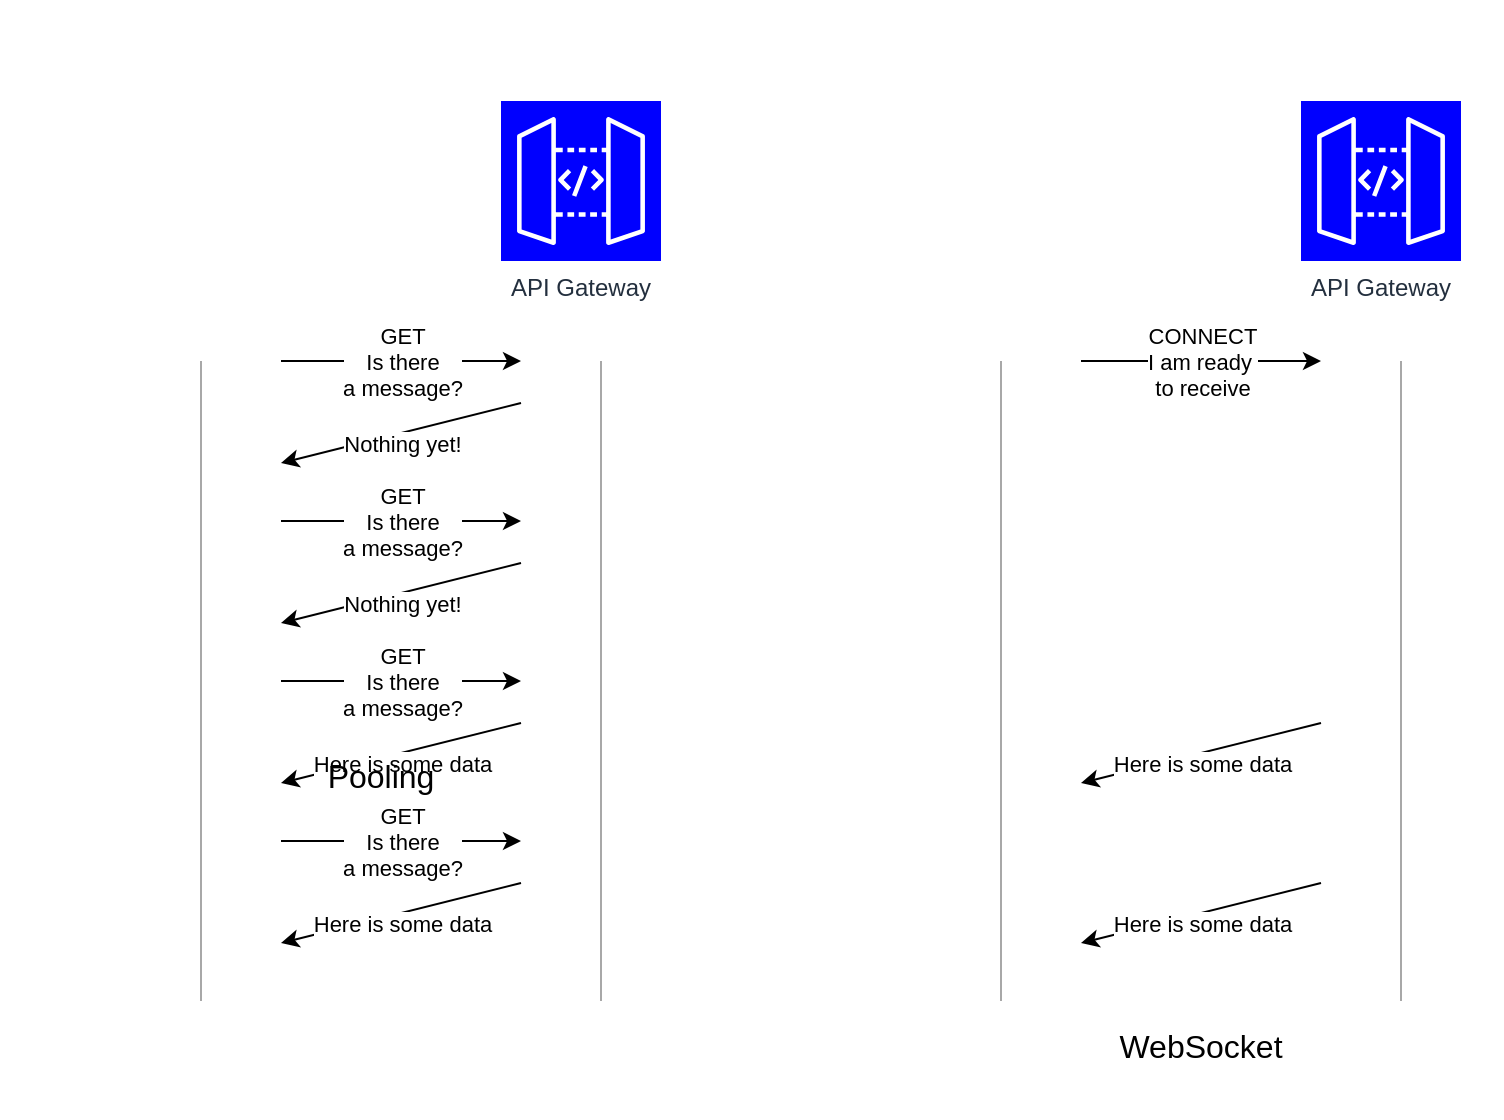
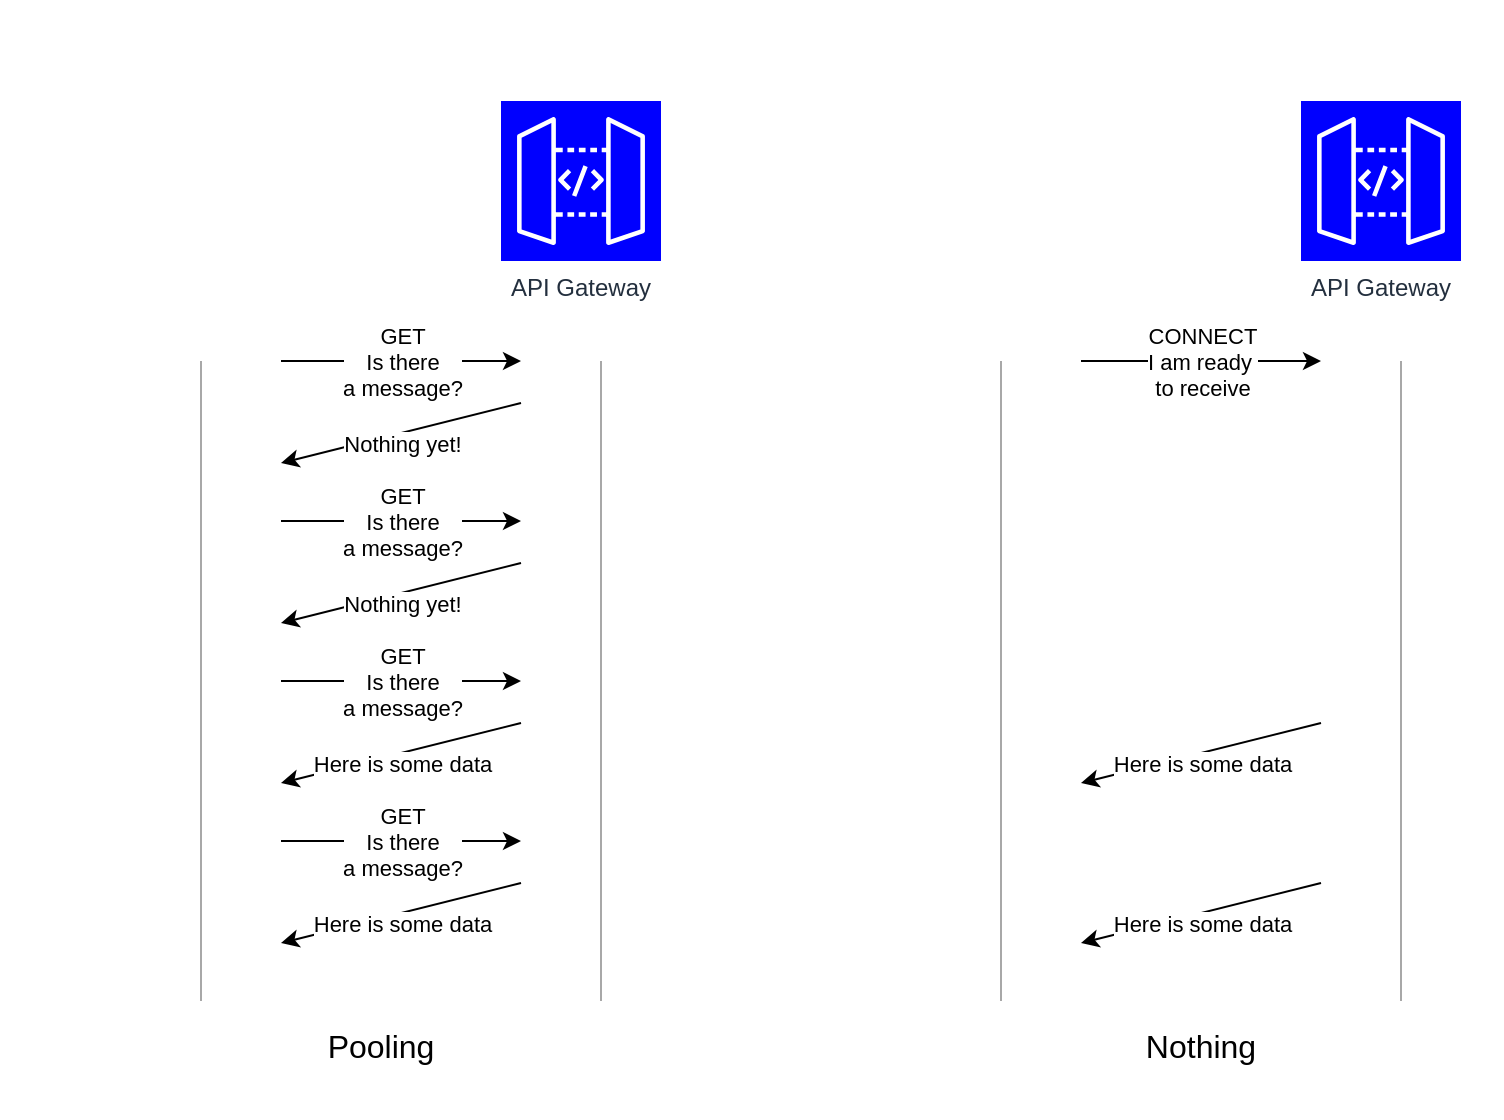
  <mxCell id="0" />
  <mxCell id="1" parent="0" />
  <mxCell id="2" value="" style="group" vertex="1" connectable="0" parent="1"><mxGeometry x="20" y="20" width="310" height="130" as="geometry" /></mxCell>
  <mxCell id="3" value="API Gateway" style="sketch=0;points=[[0,0,0],[0.25,0,0],[0.5,0,0],[0.75,0,0],[1,0,0],[0,1,0],[0.25,1,0],[0.5,1,0],[0.75,1,0],[1,1,0],[0,0.25,0],[0,0.5,0],[0,0.75,0],[1,0.25,0],[1,0.5,0],[1,0.75,0]];outlineConnect=0;fontColor=#232F3E;fillColor=#0000FF;strokeColor=#ffffff;dashed=0;verticalLabelPosition=bottom;verticalAlign=top;align=center;html=1;fontSize=12;fontStyle=0;aspect=fixed;shape=mxgraph.aws4.resourceIcon;resIcon=mxgraph.aws4.api_gateway;" vertex="1" parent="2"><mxGeometry x="230" y="30" width="80" height="80" as="geometry" /></mxCell>
  <mxCell id="4" value="" style="shape=image;html=1;verticalAlign=top;verticalLabelPosition=bottom;labelBackgroundColor=#ffffff;imageAspect=0;aspect=fixed;image=https://cdn2.iconfinder.com/data/icons/whcompare-isometric-web-hosting-servers/50/ssl-certificate-128.png;flipV=0;flipH=1;" vertex="1" parent="2"><mxGeometry width="130" height="130" as="geometry" /></mxCell>
  <mxCell id="5" value="" style="group" vertex="1" connectable="0" parent="2"><mxGeometry x="130" y="15" width="70" height="100" as="geometry" /></mxCell>
  <mxCell id="6" value="" style="shape=image;html=1;verticalAlign=top;verticalLabelPosition=bottom;labelBackgroundColor=#ffffff;imageAspect=0;aspect=fixed;image=https://cdn3.iconfinder.com/data/icons/arrow-outline-8/32/right_2-128.png" vertex="1" parent="5"><mxGeometry y="15" width="70" height="70" as="geometry" /></mxCell>
  <mxCell id="7" value="" style="shape=image;html=1;verticalAlign=top;verticalLabelPosition=bottom;labelBackgroundColor=#ffffff;imageAspect=0;aspect=fixed;image=https://cdn3.iconfinder.com/data/icons/arrow-outline-8/32/right_2-128.png;flipH=1;" vertex="1" parent="5"><mxGeometry y="15" width="70" height="70" as="geometry" /></mxCell>
  <mxCell id="8" value="" style="endArrow=none;html=1;rounded=0;strokeColor=#A8A8A8;" edge="1" parent="1"><mxGeometry width="50" height="50" relative="1" as="geometry"><mxPoint x="100" y="500" as="sourcePoint" /><mxPoint x="100" y="180" as="targetPoint" /></mxGeometry></mxCell>
  <mxCell id="9" value="" style="endArrow=classic;html=1;rounded=0;" edge="1" parent="1"><mxGeometry width="50" height="50" relative="1" as="geometry"><mxPoint x="140" y="180" as="sourcePoint" /><mxPoint x="260" y="180" as="targetPoint" /></mxGeometry></mxCell>
  <mxCell id="10" value="GET&lt;br&gt;Is there &lt;br&gt;a message?" style="edgeLabel;html=1;align=center;verticalAlign=middle;resizable=0;points=[];" vertex="1" connectable="0" parent="9"><mxGeometry relative="1" as="geometry"><mxPoint as="offset" /></mxGeometry></mxCell>
  <mxCell id="11" value="" style="endArrow=classic;html=1;rounded=0;" edge="1" parent="1"><mxGeometry width="50" height="50" relative="1" as="geometry"><mxPoint x="260" y="201" as="sourcePoint" /><mxPoint x="140" y="231" as="targetPoint" /></mxGeometry></mxCell>
  <mxCell id="12" value="Nothing yet!" style="edgeLabel;html=1;align=center;verticalAlign=middle;resizable=0;points=[];" vertex="1" connectable="0" parent="11"><mxGeometry x="-0.008" y="-2" relative="1" as="geometry"><mxPoint y="8" as="offset" /></mxGeometry></mxCell>
  <mxCell id="13" value="" style="endArrow=classic;html=1;rounded=0;" edge="1" parent="1"><mxGeometry width="50" height="50" relative="1" as="geometry"><mxPoint x="140" y="260" as="sourcePoint" /><mxPoint x="260" y="260" as="targetPoint" /></mxGeometry></mxCell>
  <mxCell id="14" value="GET&lt;br&gt;Is there &lt;br&gt;a message?" style="edgeLabel;html=1;align=center;verticalAlign=middle;resizable=0;points=[];" vertex="1" connectable="0" parent="13"><mxGeometry relative="1" as="geometry"><mxPoint as="offset" /></mxGeometry></mxCell>
  <mxCell id="15" value="" style="endArrow=classic;html=1;rounded=0;" edge="1" parent="1"><mxGeometry width="50" height="50" relative="1" as="geometry"><mxPoint x="260" y="281" as="sourcePoint" /><mxPoint x="140" y="311" as="targetPoint" /></mxGeometry></mxCell>
  <mxCell id="16" value="Nothing yet!" style="edgeLabel;html=1;align=center;verticalAlign=middle;resizable=0;points=[];" vertex="1" connectable="0" parent="15"><mxGeometry x="-0.008" y="-2" relative="1" as="geometry"><mxPoint y="8" as="offset" /></mxGeometry></mxCell>
  <mxCell id="17" value="" style="endArrow=classic;html=1;rounded=0;" edge="1" parent="1"><mxGeometry width="50" height="50" relative="1" as="geometry"><mxPoint x="140" y="340" as="sourcePoint" /><mxPoint x="260" y="340" as="targetPoint" /></mxGeometry></mxCell>
  <mxCell id="18" value="GET&lt;br&gt;Is there &lt;br&gt;a message?" style="edgeLabel;html=1;align=center;verticalAlign=middle;resizable=0;points=[];" vertex="1" connectable="0" parent="17"><mxGeometry relative="1" as="geometry"><mxPoint as="offset" /></mxGeometry></mxCell>
  <mxCell id="19" value="" style="endArrow=classic;html=1;rounded=0;" edge="1" parent="1"><mxGeometry width="50" height="50" relative="1" as="geometry"><mxPoint x="260" y="361" as="sourcePoint" /><mxPoint x="140" y="391" as="targetPoint" /></mxGeometry></mxCell>
  <mxCell id="20" value="Here is some data" style="edgeLabel;html=1;align=center;verticalAlign=middle;resizable=0;points=[];" vertex="1" connectable="0" parent="19"><mxGeometry x="-0.008" y="-2" relative="1" as="geometry"><mxPoint y="8" as="offset" /></mxGeometry></mxCell>
  <mxCell id="21" value="" style="endArrow=classic;html=1;rounded=0;" edge="1" parent="1"><mxGeometry width="50" height="50" relative="1" as="geometry"><mxPoint x="140" y="420" as="sourcePoint" /><mxPoint x="260" y="420" as="targetPoint" /></mxGeometry></mxCell>
  <mxCell id="22" value="GET&lt;br&gt;Is there &lt;br&gt;a message?" style="edgeLabel;html=1;align=center;verticalAlign=middle;resizable=0;points=[];" vertex="1" connectable="0" parent="21"><mxGeometry relative="1" as="geometry"><mxPoint as="offset" /></mxGeometry></mxCell>
  <mxCell id="23" value="" style="endArrow=classic;html=1;rounded=0;" edge="1" parent="1"><mxGeometry width="50" height="50" relative="1" as="geometry"><mxPoint x="260" y="441" as="sourcePoint" /><mxPoint x="140" y="471" as="targetPoint" /></mxGeometry></mxCell>
  <mxCell id="24" value="Here is some data" style="edgeLabel;html=1;align=center;verticalAlign=middle;resizable=0;points=[];" vertex="1" connectable="0" parent="23"><mxGeometry x="-0.008" y="-2" relative="1" as="geometry"><mxPoint y="8" as="offset" /></mxGeometry></mxCell>
  <mxCell id="25" value="" style="endArrow=none;html=1;rounded=0;strokeColor=#A8A8A8;" edge="1" parent="1"><mxGeometry width="50" height="50" relative="1" as="geometry"><mxPoint x="300" y="500" as="sourcePoint" /><mxPoint x="300" y="180" as="targetPoint" /></mxGeometry></mxCell>
  <mxCell id="26" value="" style="group" vertex="1" connectable="0" parent="1"><mxGeometry x="420" y="20" width="310" height="130" as="geometry" /></mxCell>
  <mxCell id="27" value="API Gateway" style="sketch=0;points=[[0,0,0],[0.25,0,0],[0.5,0,0],[0.75,0,0],[1,0,0],[0,1,0],[0.25,1,0],[0.5,1,0],[0.75,1,0],[1,1,0],[0,0.25,0],[0,0.5,0],[0,0.75,0],[1,0.25,0],[1,0.5,0],[1,0.75,0]];outlineConnect=0;fontColor=#232F3E;fillColor=#0000FF;strokeColor=#ffffff;dashed=0;verticalLabelPosition=bottom;verticalAlign=top;align=center;html=1;fontSize=12;fontStyle=0;aspect=fixed;shape=mxgraph.aws4.resourceIcon;resIcon=mxgraph.aws4.api_gateway;" vertex="1" parent="26"><mxGeometry x="230" y="30" width="80" height="80" as="geometry" /></mxCell>
  <mxCell id="28" value="" style="shape=image;html=1;verticalAlign=top;verticalLabelPosition=bottom;labelBackgroundColor=#ffffff;imageAspect=0;aspect=fixed;image=https://cdn2.iconfinder.com/data/icons/whcompare-isometric-web-hosting-servers/50/ssl-certificate-128.png;flipV=0;flipH=1;" vertex="1" parent="26"><mxGeometry width="130" height="130" as="geometry" /></mxCell>
  <mxCell id="29" value="" style="group" vertex="1" connectable="0" parent="26"><mxGeometry x="130" y="15" width="70" height="100" as="geometry" /></mxCell>
  <mxCell id="30" value="" style="shape=image;html=1;verticalAlign=top;verticalLabelPosition=bottom;labelBackgroundColor=#ffffff;imageAspect=0;aspect=fixed;image=https://cdn3.iconfinder.com/data/icons/arrow-outline-8/32/right_2-128.png" vertex="1" parent="29"><mxGeometry y="15" width="70" height="70" as="geometry" /></mxCell>
  <mxCell id="31" value="" style="shape=image;html=1;verticalAlign=top;verticalLabelPosition=bottom;labelBackgroundColor=#ffffff;imageAspect=0;aspect=fixed;image=https://cdn3.iconfinder.com/data/icons/arrow-outline-8/32/right_2-128.png;flipH=1;" vertex="1" parent="29"><mxGeometry y="15" width="70" height="70" as="geometry" /></mxCell>
  <mxCell id="32" value="" style="endArrow=none;html=1;rounded=0;strokeColor=#A8A8A8;" edge="1" parent="1"><mxGeometry width="50" height="50" relative="1" as="geometry"><mxPoint x="500" y="500" as="sourcePoint" /><mxPoint x="500" y="180" as="targetPoint" /></mxGeometry></mxCell>
  <mxCell id="33" value="" style="endArrow=classic;html=1;rounded=0;" edge="1" parent="1"><mxGeometry width="50" height="50" relative="1" as="geometry"><mxPoint x="540" y="180" as="sourcePoint" /><mxPoint x="660" y="180" as="targetPoint" /></mxGeometry></mxCell>
  <mxCell id="34" value="CONNECT&lt;br&gt;I am ready&amp;nbsp;&lt;div&gt;to receive&lt;/div&gt;" style="edgeLabel;html=1;align=center;verticalAlign=middle;resizable=0;points=[];" vertex="1" connectable="0" parent="33"><mxGeometry relative="1" as="geometry"><mxPoint as="offset" /></mxGeometry></mxCell>
  <mxCell id="35" value="" style="endArrow=classic;html=1;rounded=0;" edge="1" parent="1"><mxGeometry width="50" height="50" relative="1" as="geometry"><mxPoint x="660" y="361" as="sourcePoint" /><mxPoint x="540" y="391" as="targetPoint" /></mxGeometry></mxCell>
  <mxCell id="36" value="Here is some data" style="edgeLabel;html=1;align=center;verticalAlign=middle;resizable=0;points=[];" vertex="1" connectable="0" parent="35"><mxGeometry x="-0.008" y="-2" relative="1" as="geometry"><mxPoint y="8" as="offset" /></mxGeometry></mxCell>
  <mxCell id="37" value="" style="endArrow=classic;html=1;rounded=0;" edge="1" parent="1"><mxGeometry width="50" height="50" relative="1" as="geometry"><mxPoint x="660" y="441" as="sourcePoint" /><mxPoint x="540" y="471" as="targetPoint" /></mxGeometry></mxCell>
  <mxCell id="38" value="Here is some data" style="edgeLabel;html=1;align=center;verticalAlign=middle;resizable=0;points=[];" vertex="1" connectable="0" parent="37"><mxGeometry x="-0.008" y="-2" relative="1" as="geometry"><mxPoint y="8" as="offset" /></mxGeometry></mxCell>
  <mxCell id="39" value="" style="endArrow=none;html=1;rounded=0;strokeColor=#A8A8A8;" edge="1" parent="1"><mxGeometry width="50" height="50" relative="1" as="geometry"><mxPoint x="700" y="500" as="sourcePoint" /><mxPoint x="700" y="180" as="targetPoint" /></mxGeometry></mxCell>
- <mxCell id="40" value="&lt;font style=&quot;font-size: 16px;&quot;&gt;Pooling&lt;/font&gt;" style="text;html=1;align=center;verticalAlign=middle;resizable=0;points=[];autosize=1;strokeColor=none;fillColor=none;" vertex="1" parent="1"><mxGeometry x="150" y="373" width="80" height="30" as="geometry" /></mxCell>
- <mxCell id="41" value="&lt;font style=&quot;font-size: 16px;&quot;&gt;WebSocket&lt;/font&gt;" style="text;html=1;align=center;verticalAlign=middle;resizable=0;points=[];autosize=1;strokeColor=none;fillColor=none;" vertex="1" parent="1"><mxGeometry x="545" y="508" width="110" height="30" as="geometry" /></mxCell>
+ <mxCell id="40" value="&lt;font style=&quot;font-size: 16px;&quot;&gt;Pooling&lt;/font&gt;" style="text;html=1;align=center;verticalAlign=middle;resizable=0;points=[];autosize=1;strokeColor=none;fillColor=none;" vertex="1" parent="1"><mxGeometry x="150" y="508" width="80" height="30" as="geometry" /></mxCell>
+ <mxCell id="41" value="&lt;font style=&quot;font-size: 16px;&quot;&gt;Nothing&lt;/font&gt;" style="text;html=1;align=center;verticalAlign=middle;resizable=0;points=[];autosize=1;strokeColor=none;fillColor=none;" vertex="1" parent="1"><mxGeometry x="545" y="508" width="110" height="30" as="geometry" /></mxCell>
